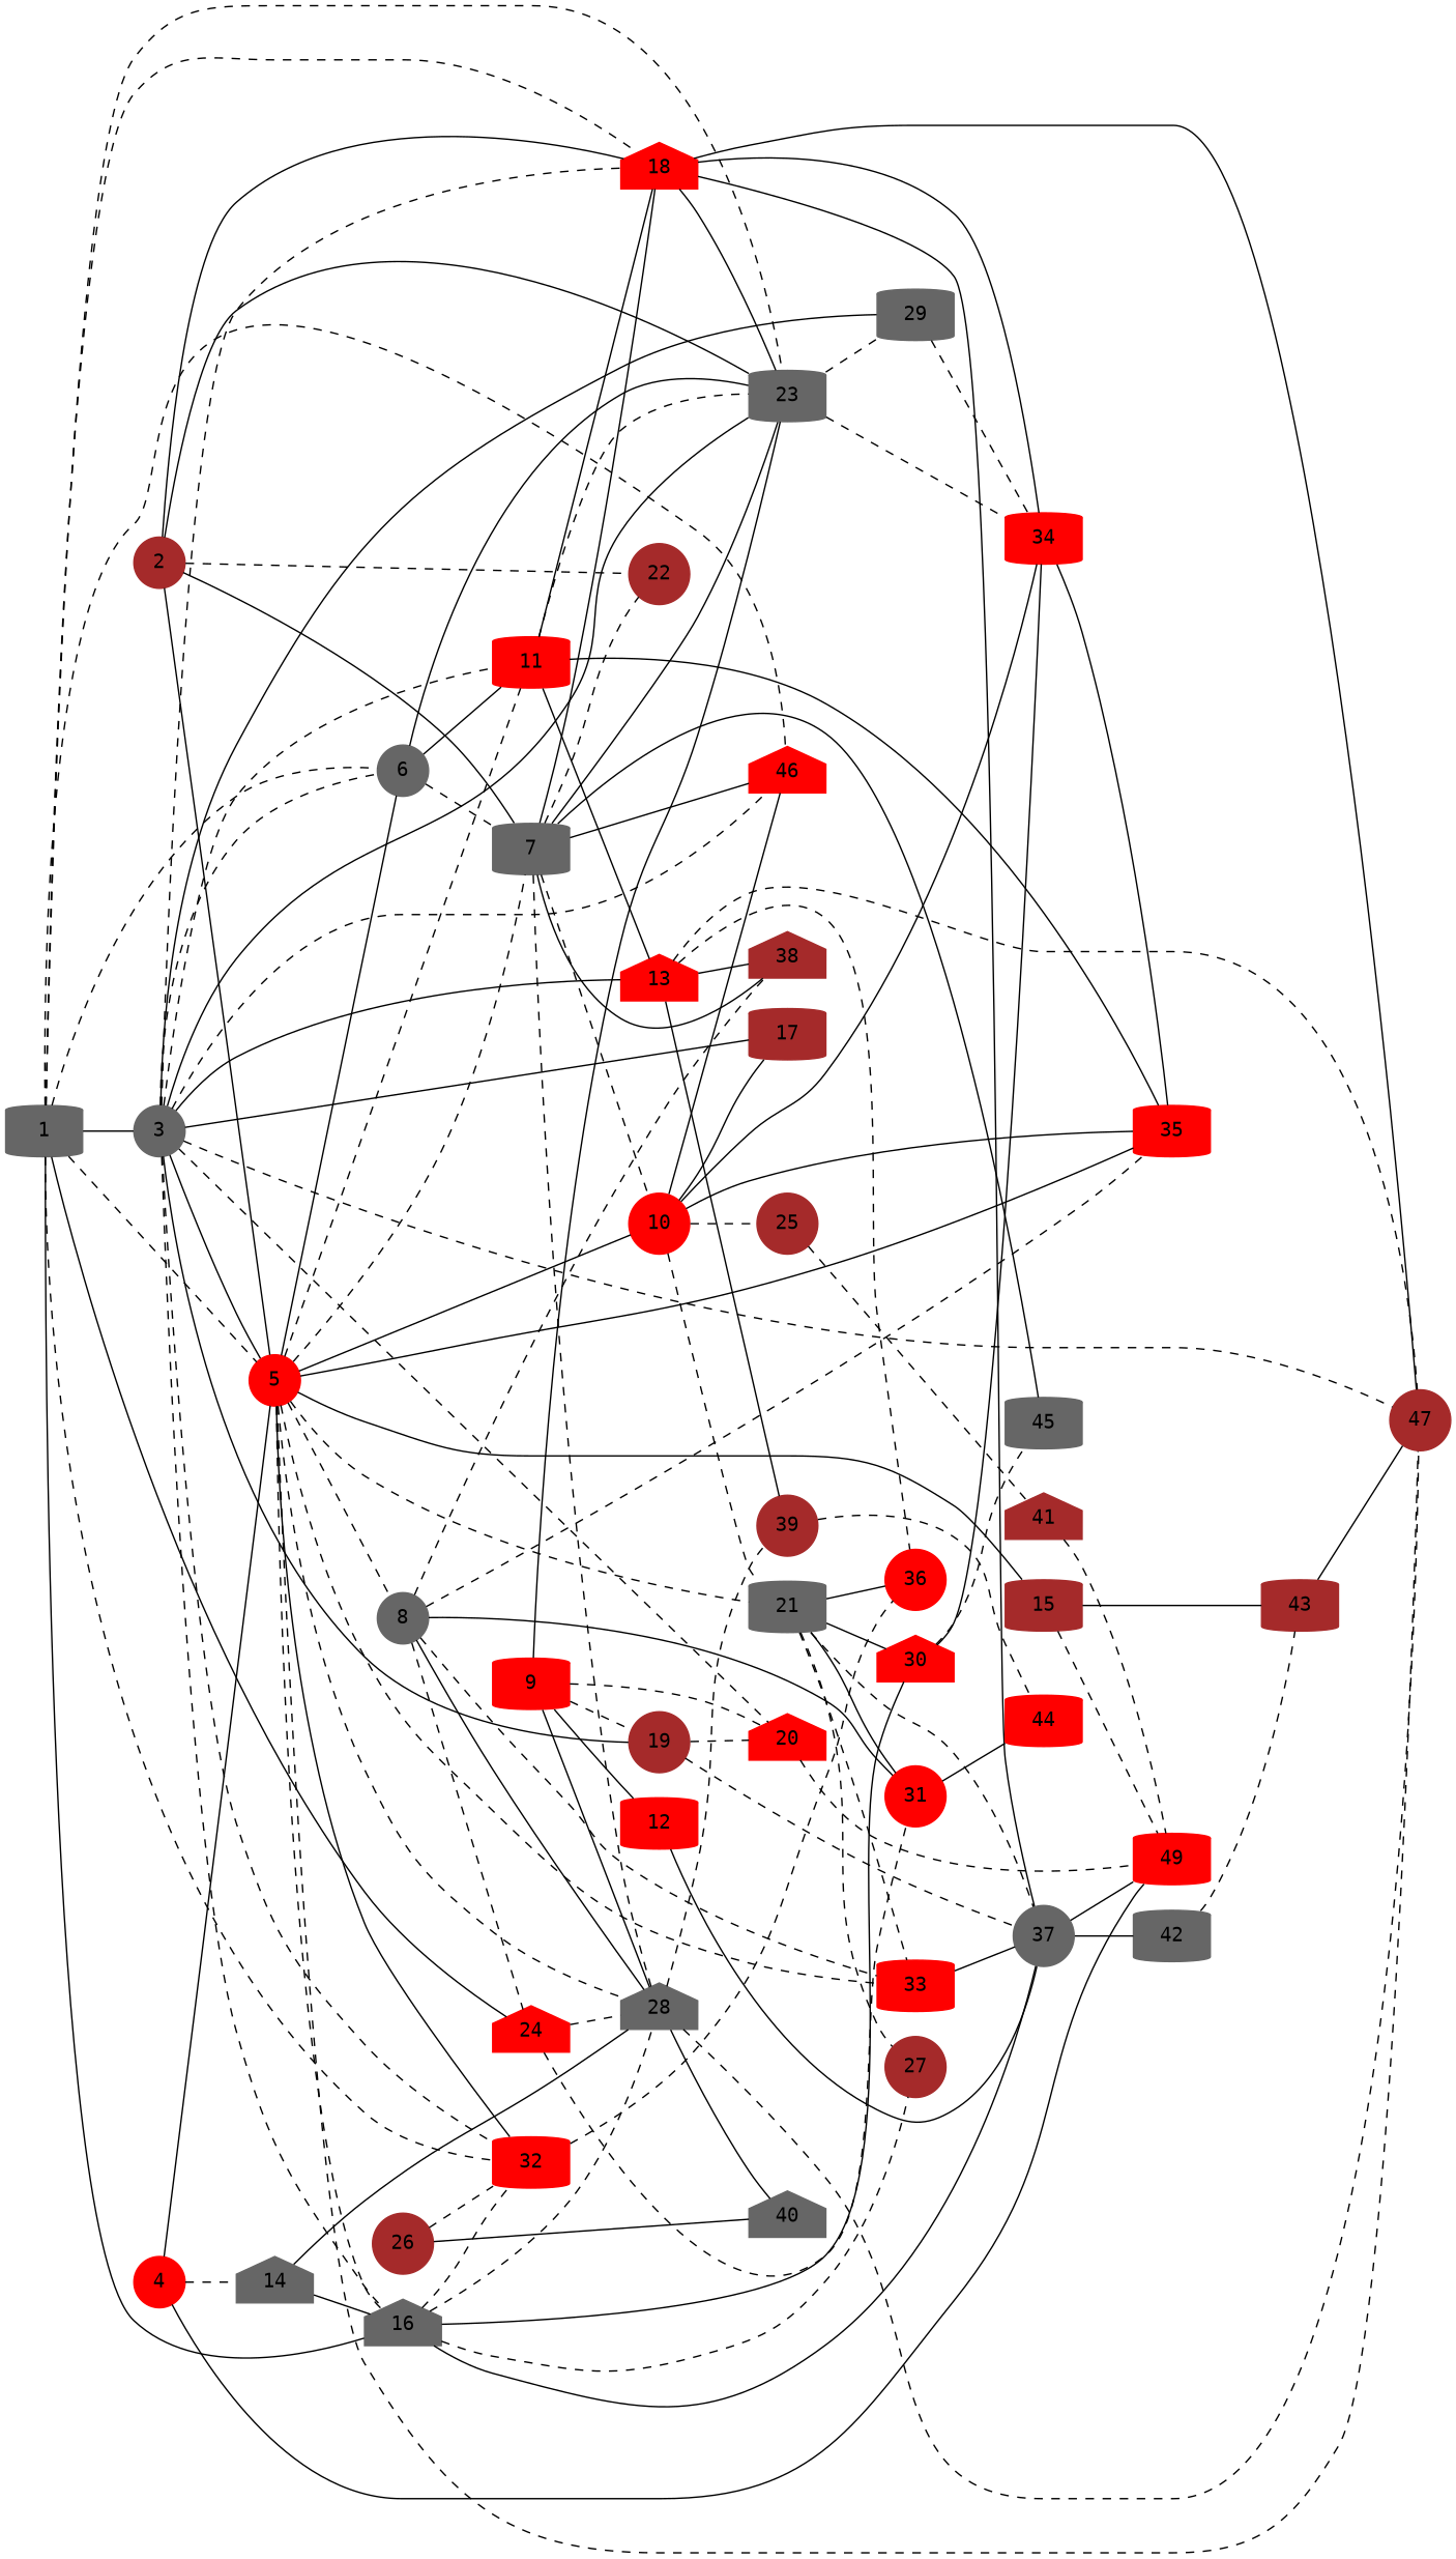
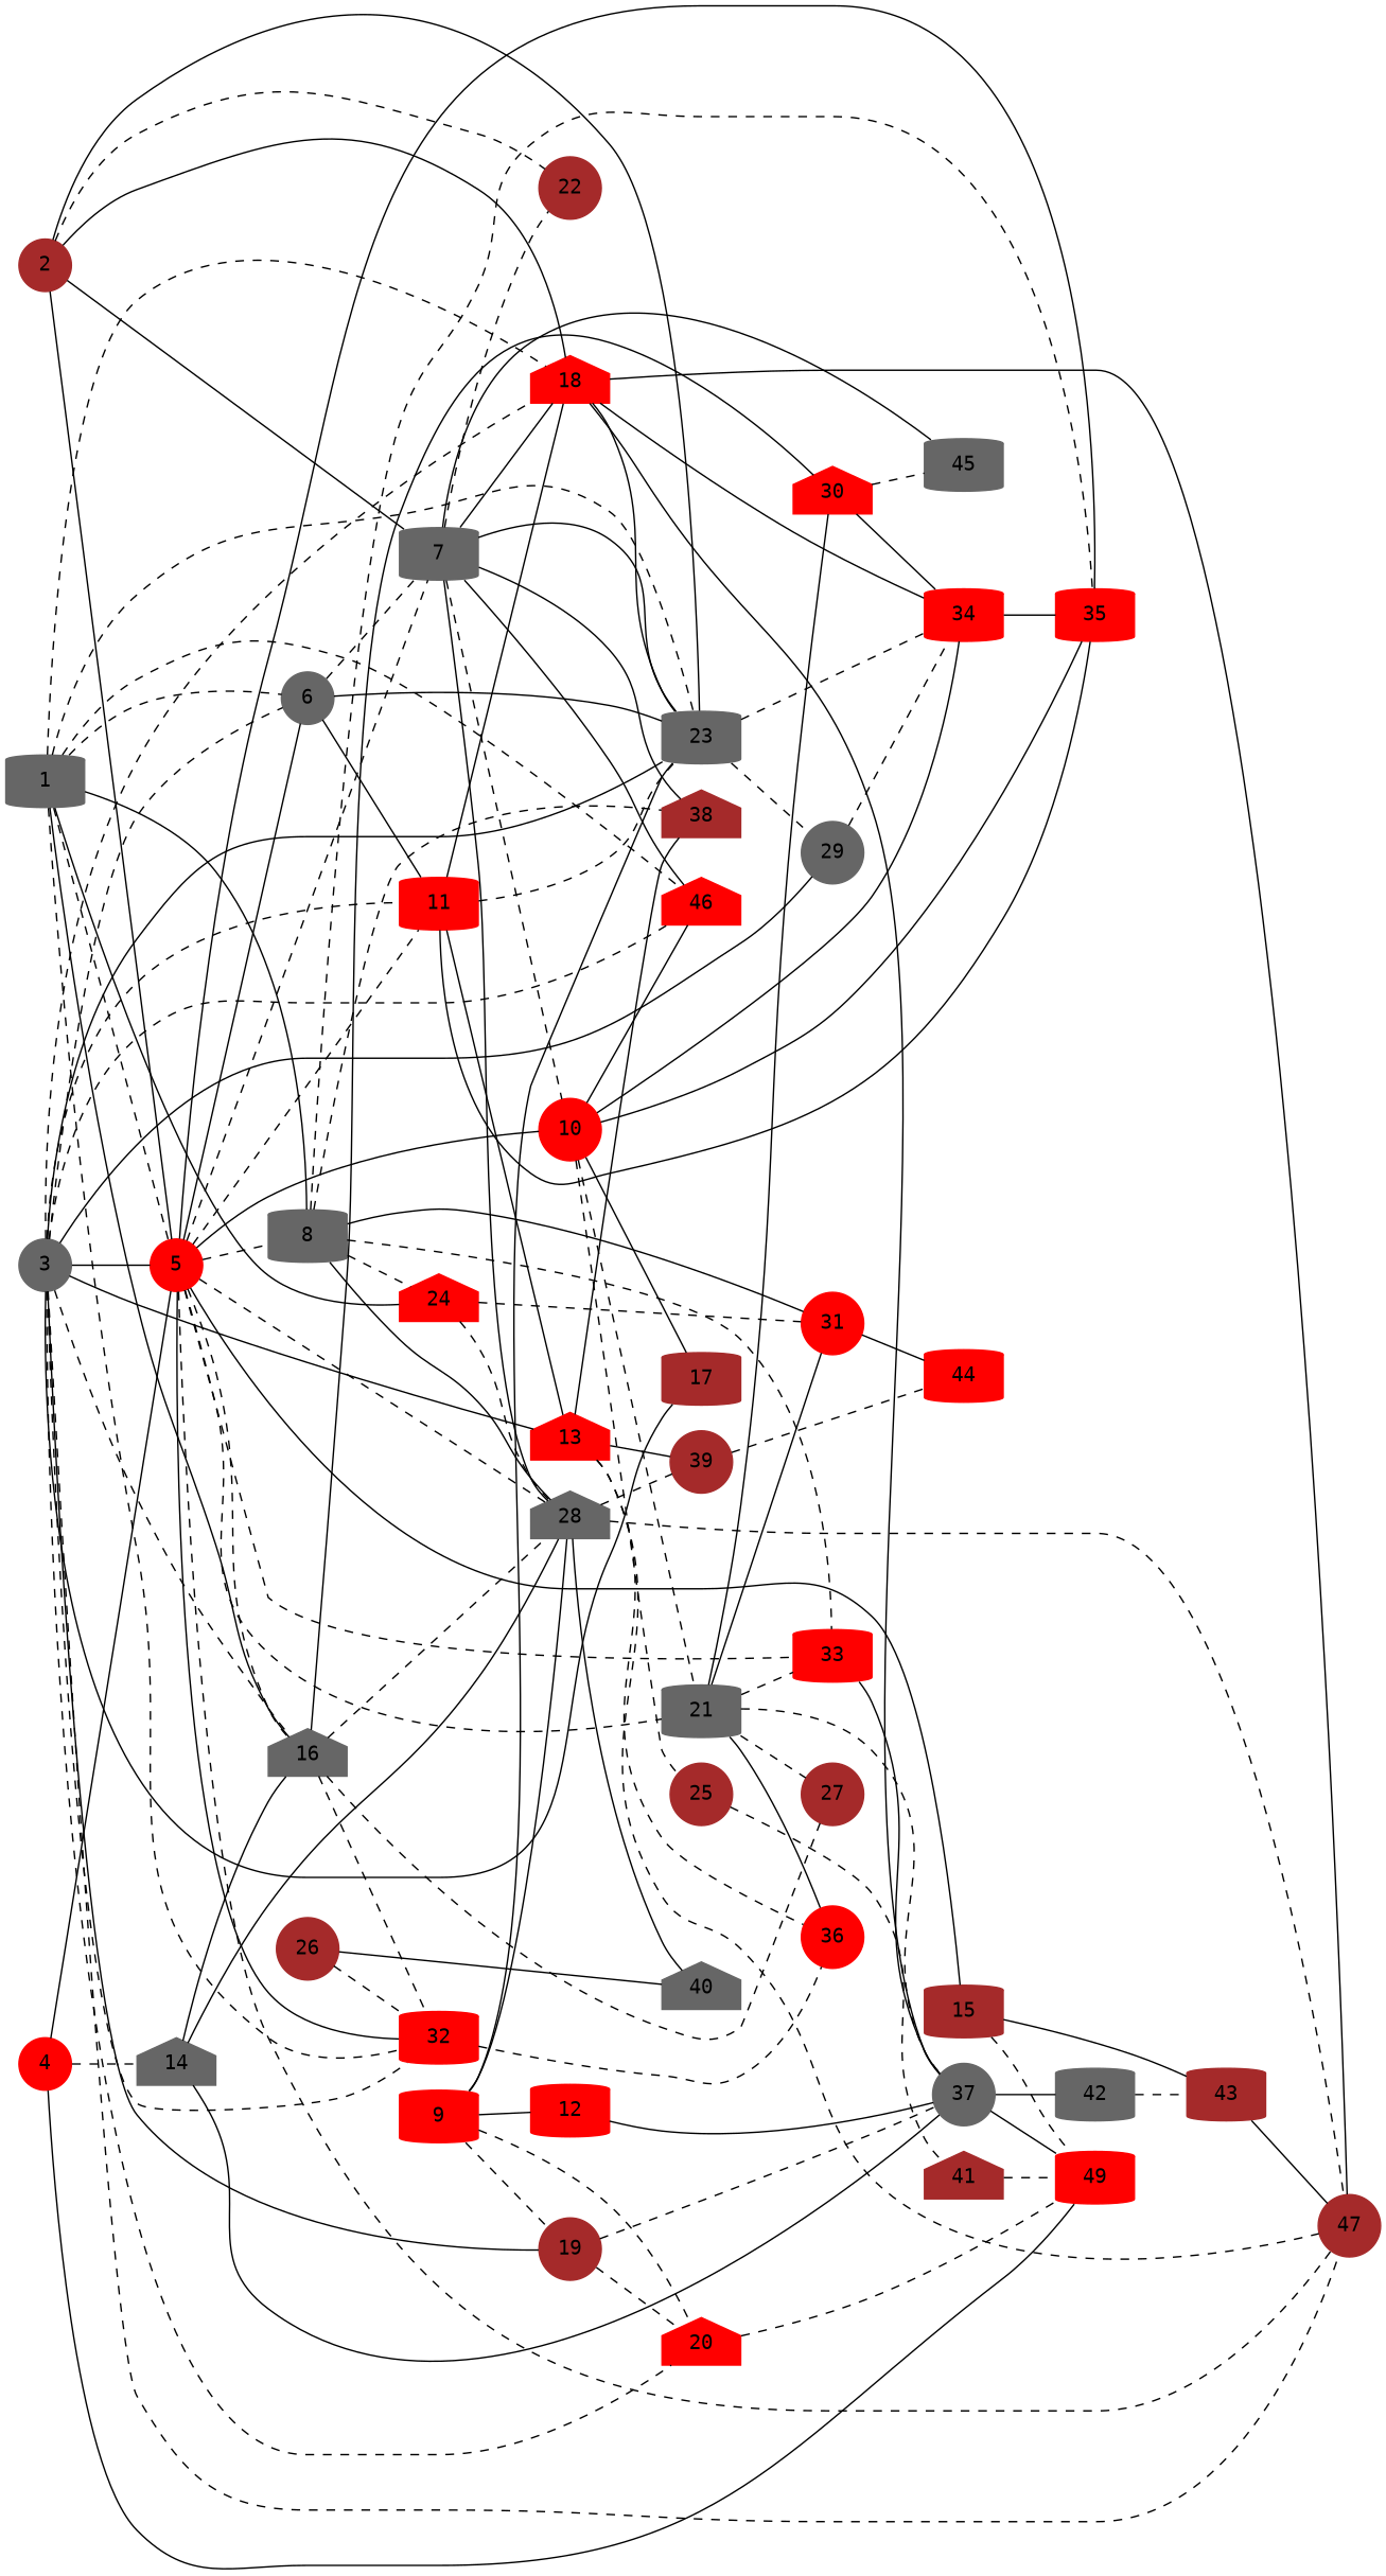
  graph {
    fontname="DejaVu Sans Mono"
    rankdir=LR
    node [color=red fontname="DejaVu Sans Mono" shape=cylinder style=filled]
    edge [fontname="DejaVu Sans Mono" style=solid weight=1.0]
    1 [color=gray40]
    5 [shape=circle]
    6 [color=gray40 shape=circle]
-   8 [color=gray40 shape=circle]
+   8 [color=gray40]
    16 [color=gray40 shape=house]
    18 [shape=house]
    23 [color=gray40]
    24 [shape=house]
    32
    46 [shape=house]
    7 [color=gray40]
    11
    47 [color=brown shape=circle]
    10 [shape=circle]
    15 [color=brown]
    21 [color=gray40]
    28 [color=gray40 shape=house]
    33
    35
    38 [color=brown shape=house]
    31 [shape=circle]
    37 [color=gray40 shape=circle]
    27 [color=brown shape=circle]
    30 [shape=house]
    34
-   29 [color=gray40]
+   29 [color=gray40 shape=circle]
    36 [shape=circle]
    2 [color=brown shape=circle]
    22 [color=brown shape=circle]
    45 [color=gray40]
    3 [color=gray40 shape=circle]
    13 [shape=house]
    17 [color=brown]
    19 [color=brown shape=circle]
    20 [shape=house]
    39 [color=brown shape=circle]
    49
    42 [color=gray40]
    4 [shape=circle]
    14 [color=gray40 shape=house]
    25 [color=brown shape=circle]
    43 [color=brown]
    40 [color=gray40 shape=house]
    44
    9
    12
    41 [color=brown shape=house]
    26 [color=brown shape=circle]
    1 -- 5 [style=dashed]
    1 -- 6 [style=dashed]
-   1 -- 3
+   1 -- 8
    1 -- 16
    1 -- 18 [style=dashed]
    1 -- 23 [style=dashed]
    1 -- 24
    1 -- 32 [style=dashed]
    1 -- 46 [style=dashed]
    5 -- 6
    5 -- 8 [style=dashed]
    5 -- 16 [style=dashed]
    5 -- 32
    5 -- 7 [style=dashed weight=2.0]
    5 -- 11 [style=dashed]
    5 -- 47 [style=dashed]
    5 -- 10
    5 -- 15
    5 -- 21 [style=dashed]
    5 -- 28 [style=dashed weight=2.0]
    5 -- 33 [style=dashed]
    5 -- 35
    6 -- 23
    6 -- 7 [style=dashed]
    6 -- 11
    8 -- 24 [style=dashed]
    8 -- 28
    8 -- 33 [style=dashed]
    8 -- 35 [style=dashed]
    8 -- 38 [style=dashed]
    8 -- 31
    16 -- 32 [style=dashed]
    16 -- 28 [style=dashed]
-   16 -- 37
+   14 -- 37
    16 -- 27 [style=dashed]
    16 -- 30
    18 -- 23
    18 -- 47
    18 -- 37
    18 -- 34
    23 -- 34 [style=dashed]
    23 -- 29 [style=dashed]
    24 -- 28 [style=dashed]
    24 -- 31 [style=dashed]
    32 -- 36 [style=dashed]
    7 -- 18
    7 -- 23
    7 -- 46
    7 -- 10 [style=dashed weight=3.0]
-   7 -- 28 [style=dashed weight=2.0]
+   7 -- 28 [weight=2.0]
    7 -- 38
    7 -- 22 [style=dashed]
    7 -- 45
    11 -- 18
    11 -- 23 [style=dashed weight=2.0]
    11 -- 35
    11 -- 13
    10 -- 46
    10 -- 21 [style=dashed]
    10 -- 35
    10 -- 34
    10 -- 17
    10 -- 25 [style=dashed weight=2.0]
    15 -- 49 [style=dashed]
    15 -- 43
    21 -- 33 [style=dashed]
    21 -- 31
    21 -- 37 [style=dashed]
    21 -- 27 [style=dashed]
    21 -- 30
    21 -- 36
    28 -- 47 [style=dashed]
    28 -- 39 [style=dashed]
    28 -- 40
    33 -- 37
    31 -- 44
    37 -- 49
    37 -- 42
    30 -- 34
    30 -- 45 [style=dashed]
    34 -- 35
    29 -- 34 [style=dashed]
    2 -- 5 [weight=2.0]
    2 -- 18
    2 -- 23
    2 -- 7
    2 -- 22 [style=dashed]
    3 -- 5 [weight=3.0]
    3 -- 6 [style=dashed]
    3 -- 16 [style=dashed]
    3 -- 18 [style=dashed]
    3 -- 23
    3 -- 32 [style=dashed weight=2.0]
    3 -- 46 [style=dashed]
    3 -- 11 [style=dashed]
    3 -- 47 [style=dashed]
    3 -- 29 [weight=2.0]
    3 -- 13
    3 -- 17
    3 -- 19
    3 -- 20 [style=dashed]
    13 -- 47 [style=dashed]
    13 -- 38
    13 -- 36 [style=dashed]
    13 -- 39
    19 -- 37 [style=dashed]
    19 -- 20 [style=dashed]
    20 -- 49 [style=dashed]
    39 -- 44 [style=dashed]
    42 -- 43 [style=dashed]
    4 -- 5
    4 -- 49
    4 -- 14 [style=dashed]
    14 -- 16
    14 -- 28
    25 -- 41 [style=dashed]
    43 -- 47
    9 -- 23
    9 -- 28
    9 -- 19 [style=dashed]
    9 -- 20 [style=dashed]
    9 -- 12
    12 -- 37
    41 -- 49 [style=dashed]
    26 -- 32 [style=dashed]
    26 -- 40
  }
